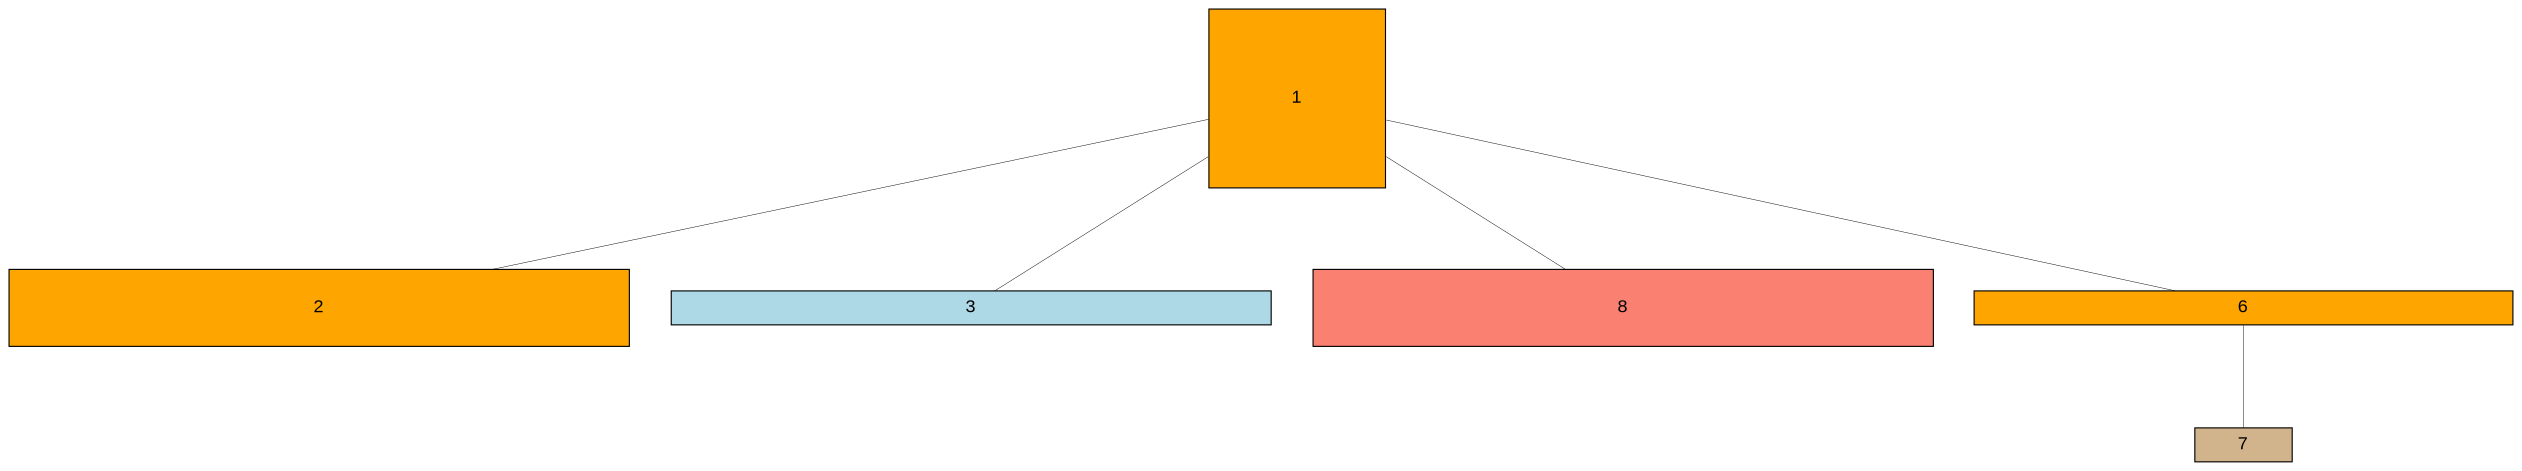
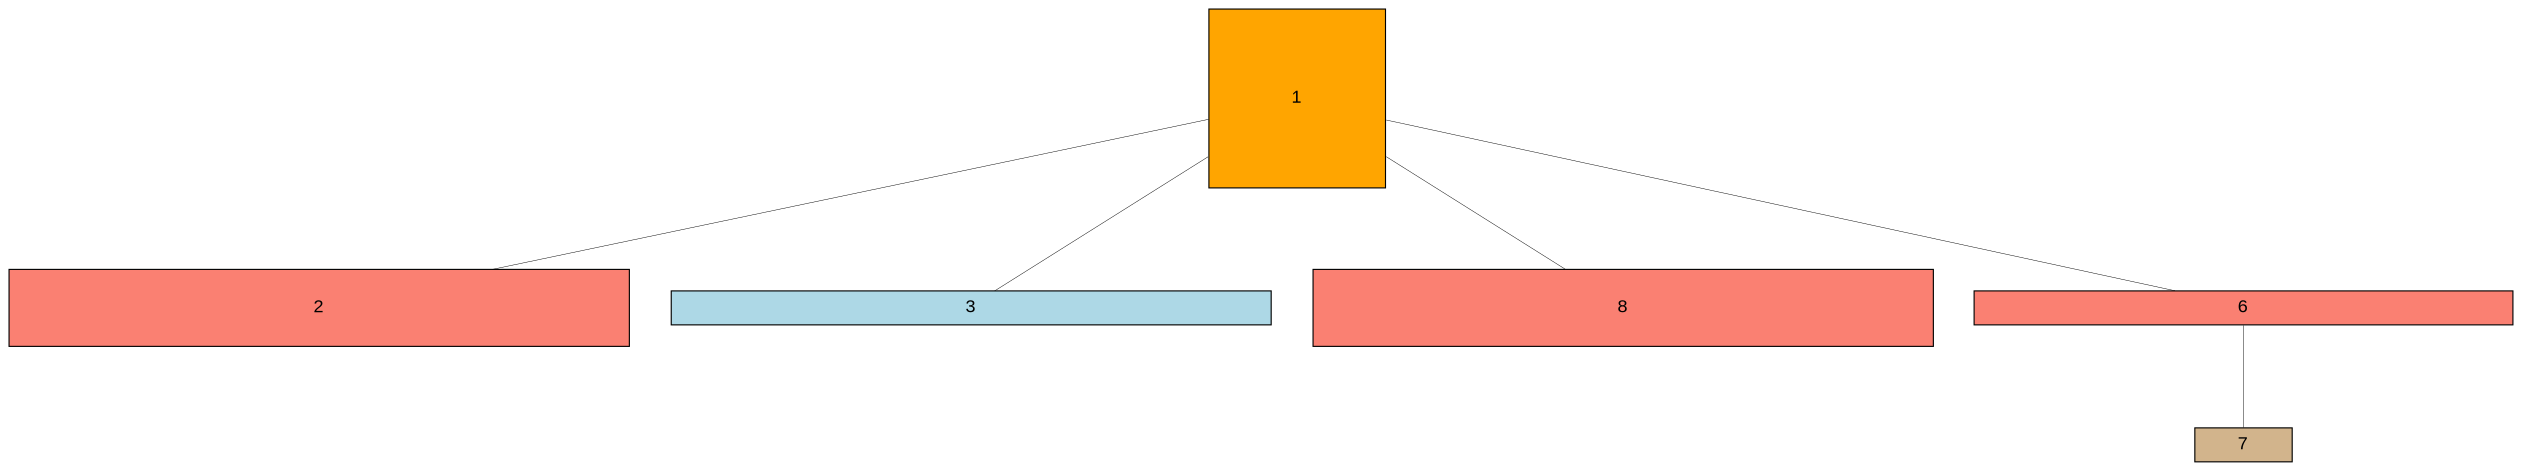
  graph {
    fontname=Arial
    fontsize=8
    splines=true
    node [fillcolor=orange fixedsize=true fontname=Arial fontsize=8 margin=0 penwidth=0.5 shape=rect style=filled]
    edge [dir=none penwidth=0.2 style=bold]
    1 [height=1.096 width=1.087]
-   2 [height=0.467 width=3.809]
+   2 [fillcolor=salmon height=0.467 width=3.809]
    3 [fillcolor=lightblue height=0.207 width=3.679]
    n4 [fillcolor=salmon height=0.467 label=8 width=3.809]
-   6 [height=0.207 width=3.306]
+   6 [fillcolor=salmon height=0.207 width=3.306]
    7 [fillcolor=tan height=0.207 width=0.592]
    subgraph sub_1 {
      1
      2
      3
      n4
      6
      7
    }
    1 -- 2
    1 -- 3
    1 -- n4 [style=solid]
    1 -- 6 [style=solid]
    6 -- 7
  }
